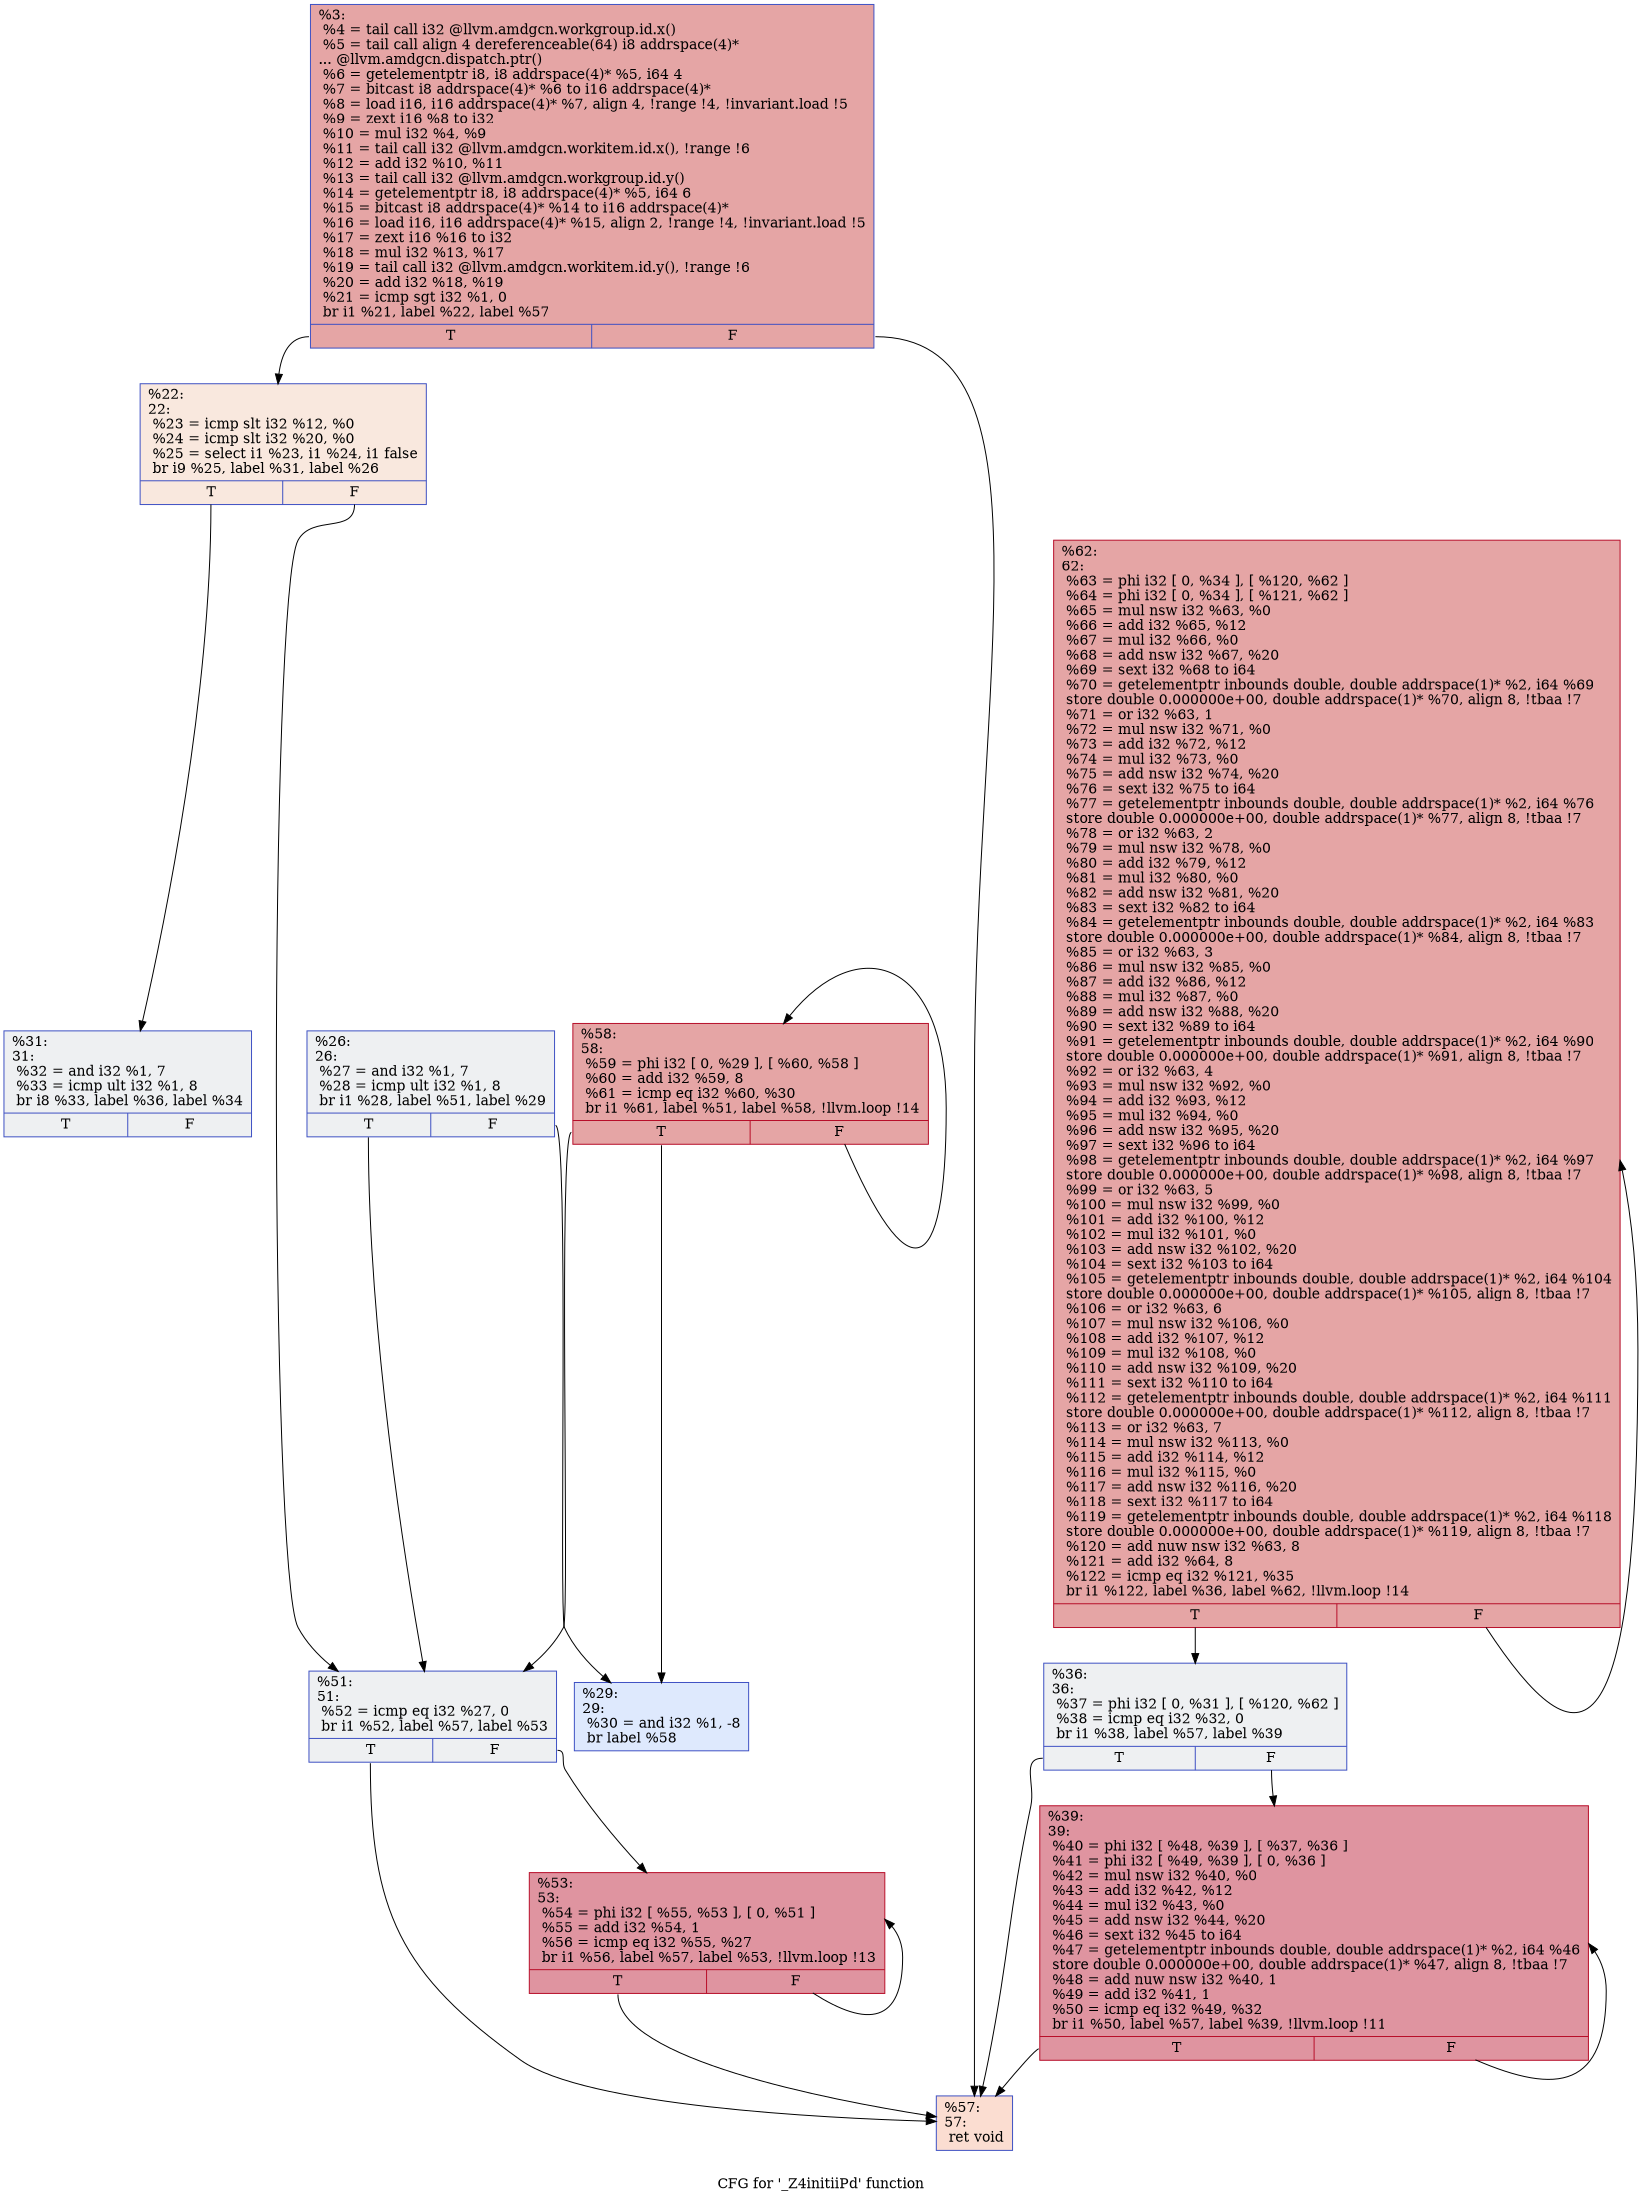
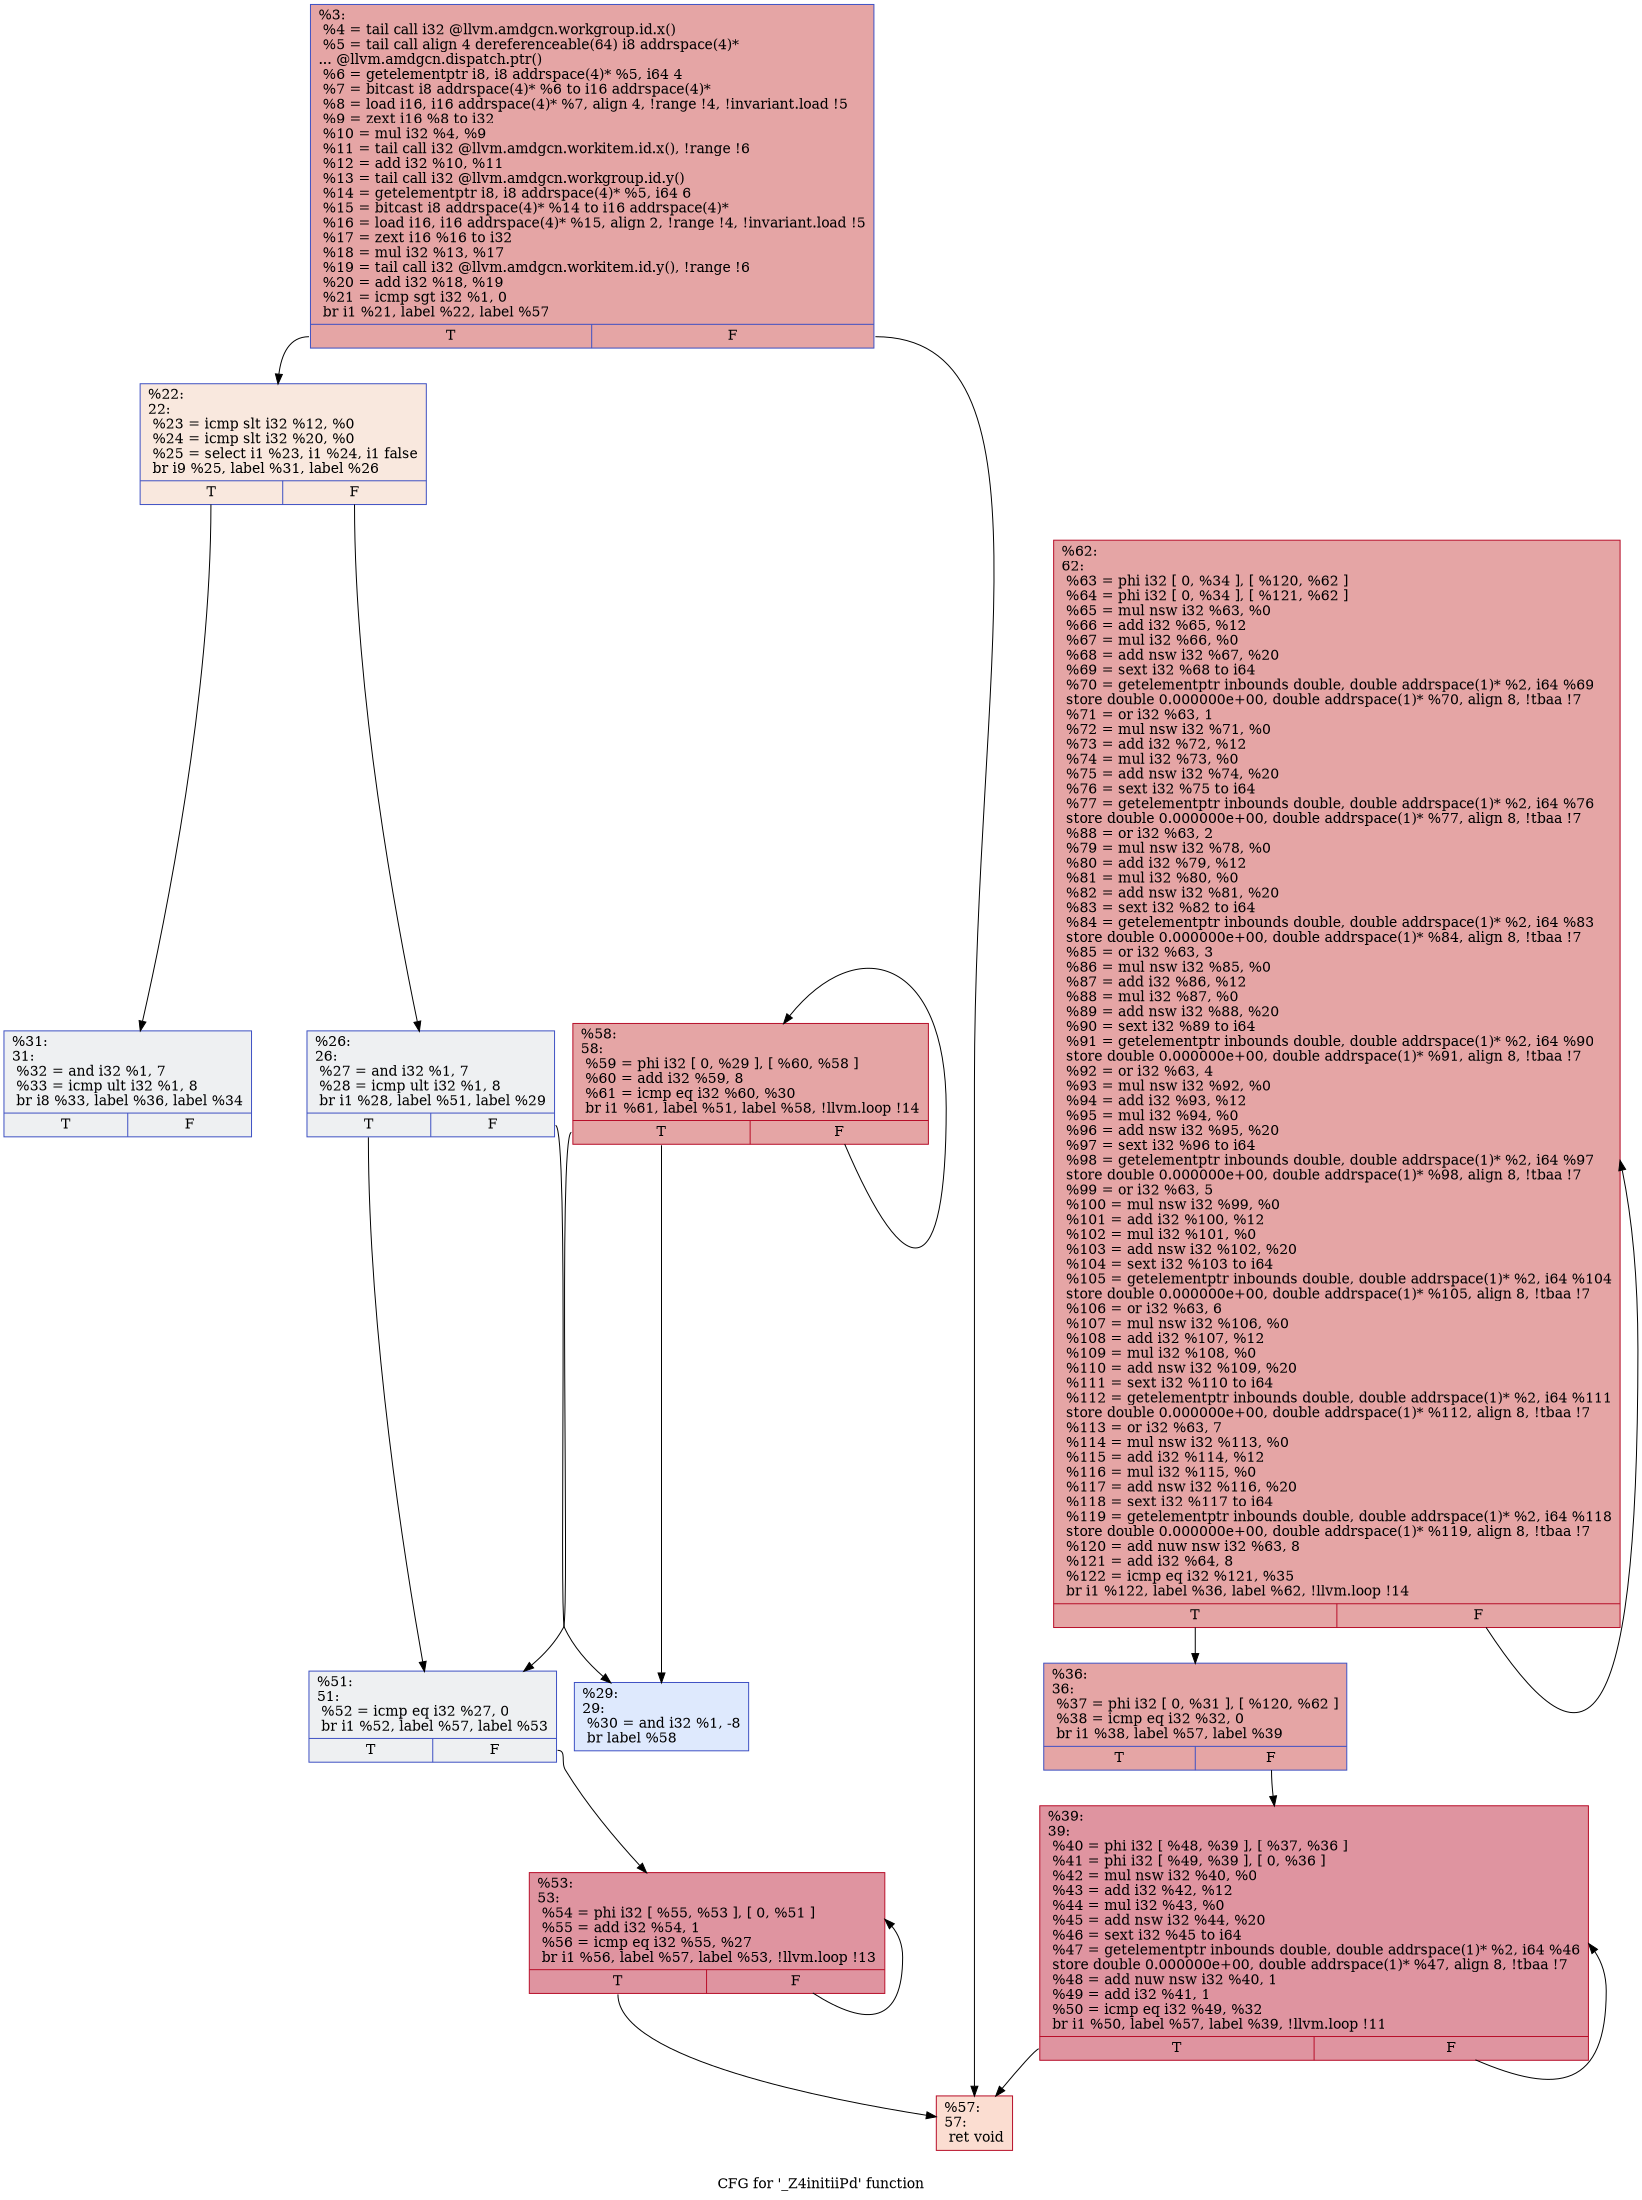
  digraph {
    label="CFG for '_Z4initiiPd' function"
    node [color="#3d50c3ff" fillcolor="#d9dce170" shape=record style=filled]
    edge [tailport=s0]
    n1 [fillcolor="#c5333470" label="{%3:\l  %4 = tail call i32 @llvm.amdgcn.workgroup.id.x()\l  %5 = tail call align 4 dereferenceable(64) i8 addrspace(4)*\l... @llvm.amdgcn.dispatch.ptr()\l  %6 = getelementptr i8, i8 addrspace(4)* %5, i64 4\l  %7 = bitcast i8 addrspace(4)* %6 to i16 addrspace(4)*\l  %8 = load i16, i16 addrspace(4)* %7, align 4, !range !4, !invariant.load !5\l  %9 = zext i16 %8 to i32\l  %10 = mul i32 %4, %9\l  %11 = tail call i32 @llvm.amdgcn.workitem.id.x(), !range !6\l  %12 = add i32 %10, %11\l  %13 = tail call i32 @llvm.amdgcn.workgroup.id.y()\l  %14 = getelementptr i8, i8 addrspace(4)* %5, i64 6\l  %15 = bitcast i8 addrspace(4)* %14 to i16 addrspace(4)*\l  %16 = load i16, i16 addrspace(4)* %15, align 2, !range !4, !invariant.load !5\l  %17 = zext i16 %16 to i32\l  %18 = mul i32 %13, %17\l  %19 = tail call i32 @llvm.amdgcn.workitem.id.y(), !range !6\l  %20 = add i32 %18, %19\l  %21 = icmp sgt i32 %1, 0\l  br i1 %21, label %22, label %57\l|{<s0>T|<s1>F}}"]
    n2 [fillcolor="#f2cab570" label="{%22:\l22:                                               \l  %23 = icmp slt i32 %12, %0\l  %24 = icmp slt i32 %20, %0\l  %25 = select i1 %23, i1 %24, i1 false\l  br i9 %25, label %31, label %26\l|{<s0>T|<s1>F}}"]
-   n3 [fillcolor="#f7b39670" label="{%57:\l57:                                               \l  ret void\l}"]
+   n3 [color="#b70d28ff" fillcolor="#f7b39670" label="{%57:\l57:                                               \l  ret void\l}"]
    n4 [label="{%31:\l31:                                               \l  %32 = and i32 %1, 7\l  %33 = icmp ult i32 %1, 8\l  br i8 %33, label %36, label %34\l|{<s0>T|<s1>F}}"]
    n5 [label="{%26:\l26:                                               \l  %27 = and i32 %1, 7\l  %28 = icmp ult i32 %1, 8\l  br i1 %28, label %51, label %29\l|{<s0>T|<s1>F}}"]
    n6 [label="{%51:\l51:                                               \l  %52 = icmp eq i32 %27, 0\l  br i1 %52, label %57, label %53\l|{<s0>T|<s1>F}}"]
    n7 [fillcolor="#b5cdfa70" label="{%29:\l29:                                               \l  %30 = and i32 %1, -8\l  br label %58\l}"]
-   n8 [label="{%36:\l36:                                               \l  %37 = phi i32 [ 0, %31 ], [ %120, %62 ]\l  %38 = icmp eq i32 %32, 0\l  br i1 %38, label %57, label %39\l|{<s0>T|<s1>F}}"]
+   n8 [fillcolor="#c5333470" label="{%36:\l36:                                               \l  %37 = phi i32 [ 0, %31 ], [ %120, %62 ]\l  %38 = icmp eq i32 %32, 0\l  br i1 %38, label %57, label %39\l|{<s0>T|<s1>F}}"]
    n9 [color="#b70d28ff" fillcolor="#b70d2870" label="{%39:\l39:                                               \l  %40 = phi i32 [ %48, %39 ], [ %37, %36 ]\l  %41 = phi i32 [ %49, %39 ], [ 0, %36 ]\l  %42 = mul nsw i32 %40, %0\l  %43 = add i32 %42, %12\l  %44 = mul i32 %43, %0\l  %45 = add nsw i32 %44, %20\l  %46 = sext i32 %45 to i64\l  %47 = getelementptr inbounds double, double addrspace(1)* %2, i64 %46\l  store double 0.000000e+00, double addrspace(1)* %47, align 8, !tbaa !7\l  %48 = add nuw nsw i32 %40, 1\l  %49 = add i32 %41, 1\l  %50 = icmp eq i32 %49, %32\l  br i1 %50, label %57, label %39, !llvm.loop !11\l|{<s0>T|<s1>F}}"]
    n10 [color="#b70d28ff" fillcolor="#b70d2870" label="{%53:\l53:                                               \l  %54 = phi i32 [ %55, %53 ], [ 0, %51 ]\l  %55 = add i32 %54, 1\l  %56 = icmp eq i32 %55, %27\l  br i1 %56, label %57, label %53, !llvm.loop !13\l|{<s0>T|<s1>F}}"]
    n11 [color="#b70d28ff" fillcolor="#c5333470" label="{%58:\l58:                                               \l  %59 = phi i32 [ 0, %29 ], [ %60, %58 ]\l  %60 = add i32 %59, 8\l  %61 = icmp eq i32 %60, %30\l  br i1 %61, label %51, label %58, !llvm.loop !14\l|{<s0>T|<s1>F}}"]
-   n12 [color="#b70d28ff" fillcolor="#c5333470" label="{%62:\l62:                                               \l  %63 = phi i32 [ 0, %34 ], [ %120, %62 ]\l  %64 = phi i32 [ 0, %34 ], [ %121, %62 ]\l  %65 = mul nsw i32 %63, %0\l  %66 = add i32 %65, %12\l  %67 = mul i32 %66, %0\l  %68 = add nsw i32 %67, %20\l  %69 = sext i32 %68 to i64\l  %70 = getelementptr inbounds double, double addrspace(1)* %2, i64 %69\l  store double 0.000000e+00, double addrspace(1)* %70, align 8, !tbaa !7\l  %71 = or i32 %63, 1\l  %72 = mul nsw i32 %71, %0\l  %73 = add i32 %72, %12\l  %74 = mul i32 %73, %0\l  %75 = add nsw i32 %74, %20\l  %76 = sext i32 %75 to i64\l  %77 = getelementptr inbounds double, double addrspace(1)* %2, i64 %76\l  store double 0.000000e+00, double addrspace(1)* %77, align 8, !tbaa !7\l  %78 = or i32 %63, 2\l  %79 = mul nsw i32 %78, %0\l  %80 = add i32 %79, %12\l  %81 = mul i32 %80, %0\l  %82 = add nsw i32 %81, %20\l  %83 = sext i32 %82 to i64\l  %84 = getelementptr inbounds double, double addrspace(1)* %2, i64 %83\l  store double 0.000000e+00, double addrspace(1)* %84, align 8, !tbaa !7\l  %85 = or i32 %63, 3\l  %86 = mul nsw i32 %85, %0\l  %87 = add i32 %86, %12\l  %88 = mul i32 %87, %0\l  %89 = add nsw i32 %88, %20\l  %90 = sext i32 %89 to i64\l  %91 = getelementptr inbounds double, double addrspace(1)* %2, i64 %90\l  store double 0.000000e+00, double addrspace(1)* %91, align 8, !tbaa !7\l  %92 = or i32 %63, 4\l  %93 = mul nsw i32 %92, %0\l  %94 = add i32 %93, %12\l  %95 = mul i32 %94, %0\l  %96 = add nsw i32 %95, %20\l  %97 = sext i32 %96 to i64\l  %98 = getelementptr inbounds double, double addrspace(1)* %2, i64 %97\l  store double 0.000000e+00, double addrspace(1)* %98, align 8, !tbaa !7\l  %99 = or i32 %63, 5\l  %100 = mul nsw i32 %99, %0\l  %101 = add i32 %100, %12\l  %102 = mul i32 %101, %0\l  %103 = add nsw i32 %102, %20\l  %104 = sext i32 %103 to i64\l  %105 = getelementptr inbounds double, double addrspace(1)* %2, i64 %104\l  store double 0.000000e+00, double addrspace(1)* %105, align 8, !tbaa !7\l  %106 = or i32 %63, 6\l  %107 = mul nsw i32 %106, %0\l  %108 = add i32 %107, %12\l  %109 = mul i32 %108, %0\l  %110 = add nsw i32 %109, %20\l  %111 = sext i32 %110 to i64\l  %112 = getelementptr inbounds double, double addrspace(1)* %2, i64 %111\l  store double 0.000000e+00, double addrspace(1)* %112, align 8, !tbaa !7\l  %113 = or i32 %63, 7\l  %114 = mul nsw i32 %113, %0\l  %115 = add i32 %114, %12\l  %116 = mul i32 %115, %0\l  %117 = add nsw i32 %116, %20\l  %118 = sext i32 %117 to i64\l  %119 = getelementptr inbounds double, double addrspace(1)* %2, i64 %118\l  store double 0.000000e+00, double addrspace(1)* %119, align 8, !tbaa !7\l  %120 = add nuw nsw i32 %63, 8\l  %121 = add i32 %64, 8\l  %122 = icmp eq i32 %121, %35\l  br i1 %122, label %36, label %62, !llvm.loop !14\l|{<s0>T|<s1>F}}"]
+   n12 [color="#b70d28ff" fillcolor="#c5333470" label="{%62:\l62:                                               \l  %63 = phi i32 [ 0, %34 ], [ %120, %62 ]\l  %64 = phi i32 [ 0, %34 ], [ %121, %62 ]\l  %65 = mul nsw i32 %63, %0\l  %66 = add i32 %65, %12\l  %67 = mul i32 %66, %0\l  %68 = add nsw i32 %67, %20\l  %69 = sext i32 %68 to i64\l  %70 = getelementptr inbounds double, double addrspace(1)* %2, i64 %69\l  store double 0.000000e+00, double addrspace(1)* %70, align 8, !tbaa !7\l  %71 = or i32 %63, 1\l  %72 = mul nsw i32 %71, %0\l  %73 = add i32 %72, %12\l  %74 = mul i32 %73, %0\l  %75 = add nsw i32 %74, %20\l  %76 = sext i32 %75 to i64\l  %77 = getelementptr inbounds double, double addrspace(1)* %2, i64 %76\l  store double 0.000000e+00, double addrspace(1)* %77, align 8, !tbaa !7\l  %88 = or i32 %63, 2\l  %79 = mul nsw i32 %78, %0\l  %80 = add i32 %79, %12\l  %81 = mul i32 %80, %0\l  %82 = add nsw i32 %81, %20\l  %83 = sext i32 %82 to i64\l  %84 = getelementptr inbounds double, double addrspace(1)* %2, i64 %83\l  store double 0.000000e+00, double addrspace(1)* %84, align 8, !tbaa !7\l  %85 = or i32 %63, 3\l  %86 = mul nsw i32 %85, %0\l  %87 = add i32 %86, %12\l  %88 = mul i32 %87, %0\l  %89 = add nsw i32 %88, %20\l  %90 = sext i32 %89 to i64\l  %91 = getelementptr inbounds double, double addrspace(1)* %2, i64 %90\l  store double 0.000000e+00, double addrspace(1)* %91, align 8, !tbaa !7\l  %92 = or i32 %63, 4\l  %93 = mul nsw i32 %92, %0\l  %94 = add i32 %93, %12\l  %95 = mul i32 %94, %0\l  %96 = add nsw i32 %95, %20\l  %97 = sext i32 %96 to i64\l  %98 = getelementptr inbounds double, double addrspace(1)* %2, i64 %97\l  store double 0.000000e+00, double addrspace(1)* %98, align 8, !tbaa !7\l  %99 = or i32 %63, 5\l  %100 = mul nsw i32 %99, %0\l  %101 = add i32 %100, %12\l  %102 = mul i32 %101, %0\l  %103 = add nsw i32 %102, %20\l  %104 = sext i32 %103 to i64\l  %105 = getelementptr inbounds double, double addrspace(1)* %2, i64 %104\l  store double 0.000000e+00, double addrspace(1)* %105, align 8, !tbaa !7\l  %106 = or i32 %63, 6\l  %107 = mul nsw i32 %106, %0\l  %108 = add i32 %107, %12\l  %109 = mul i32 %108, %0\l  %110 = add nsw i32 %109, %20\l  %111 = sext i32 %110 to i64\l  %112 = getelementptr inbounds double, double addrspace(1)* %2, i64 %111\l  store double 0.000000e+00, double addrspace(1)* %112, align 8, !tbaa !7\l  %113 = or i32 %63, 7\l  %114 = mul nsw i32 %113, %0\l  %115 = add i32 %114, %12\l  %116 = mul i32 %115, %0\l  %117 = add nsw i32 %116, %20\l  %118 = sext i32 %117 to i64\l  %119 = getelementptr inbounds double, double addrspace(1)* %2, i64 %118\l  store double 0.000000e+00, double addrspace(1)* %119, align 8, !tbaa !7\l  %120 = add nuw nsw i32 %63, 8\l  %121 = add i32 %64, 8\l  %122 = icmp eq i32 %121, %35\l  br i1 %122, label %36, label %62, !llvm.loop !14\l|{<s0>T|<s1>F}}"]
    n1 -> n2
    n1 -> n3 [tailport=s1]
    n2 -> n4
-   n2 -> n6 [tailport=s1]
+   n2 -> n5 [tailport=s1]
    n5 -> n6
    n5 -> n7 [tailport=s1]
-   n6 -> n3
    n6 -> n10 [tailport=s1]
-   n8 -> n3
    n8 -> n9 [tailport=s1]
    n9 -> n3
    n9 -> n9 [tailport=s1]
    n10 -> n3
    n10 -> n10 [tailport=s1]
    n11 -> n6
    n11 -> n7
    n11 -> n11 [tailport=s1]
    n12 -> n8
    n12 -> n12 [tailport=s1]
  }
